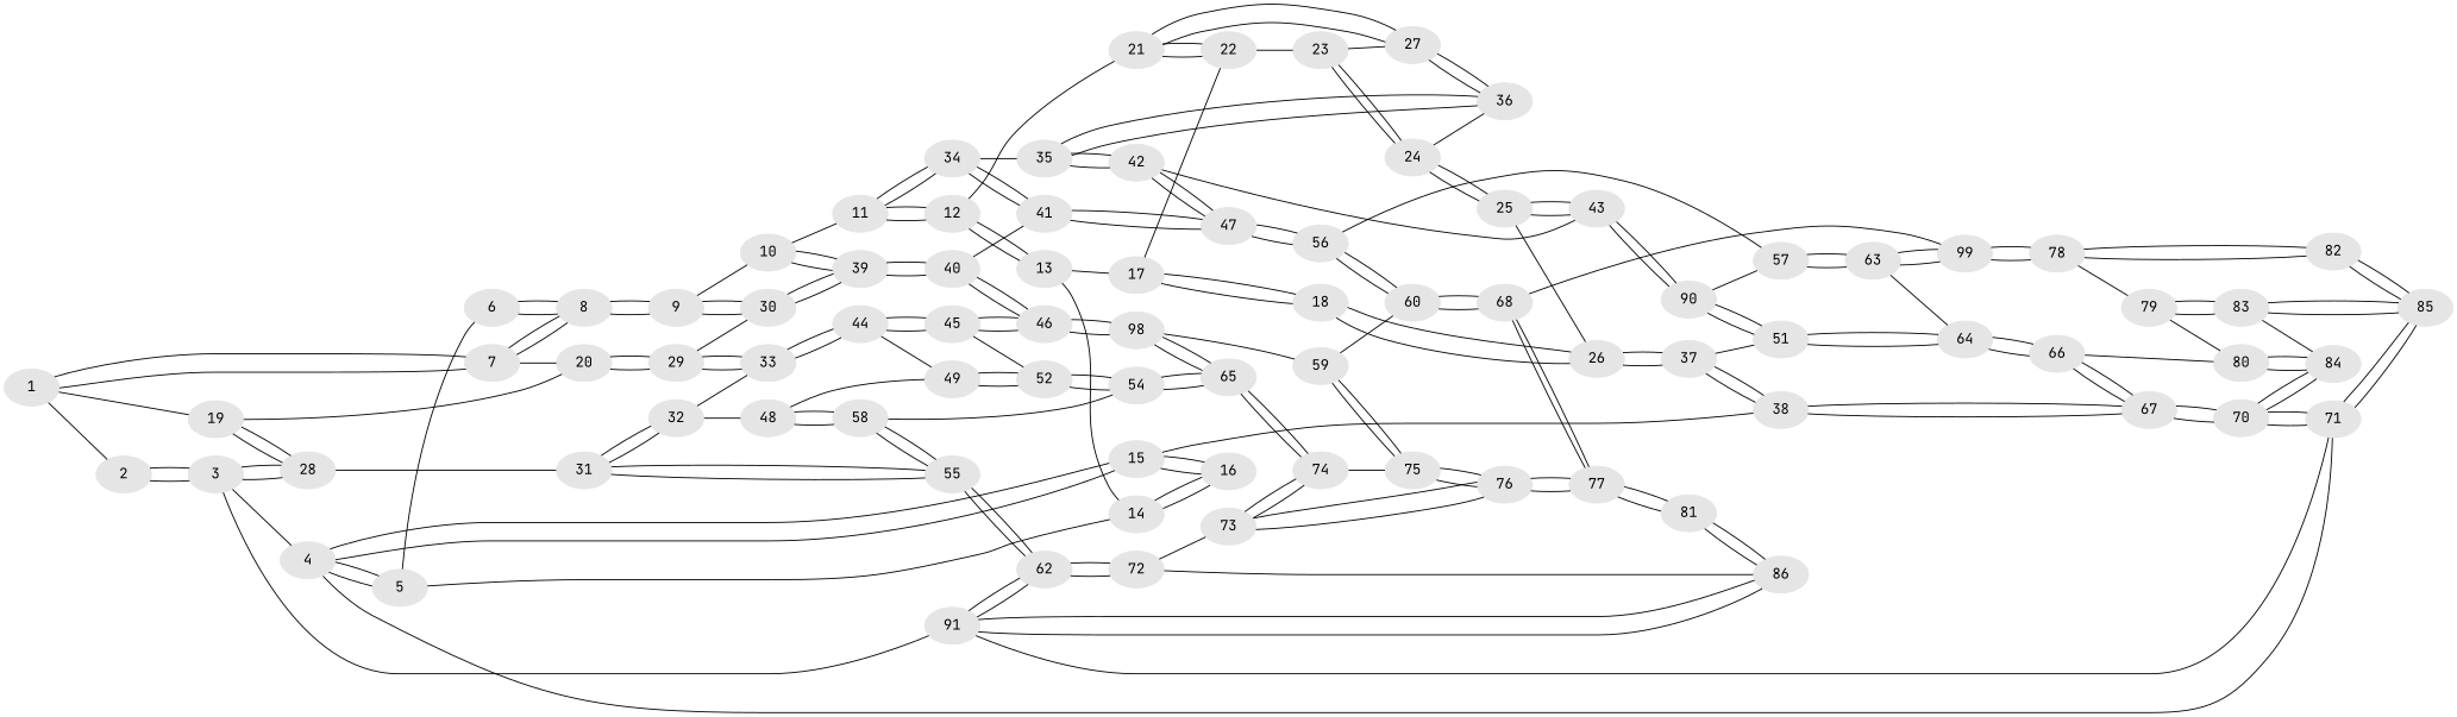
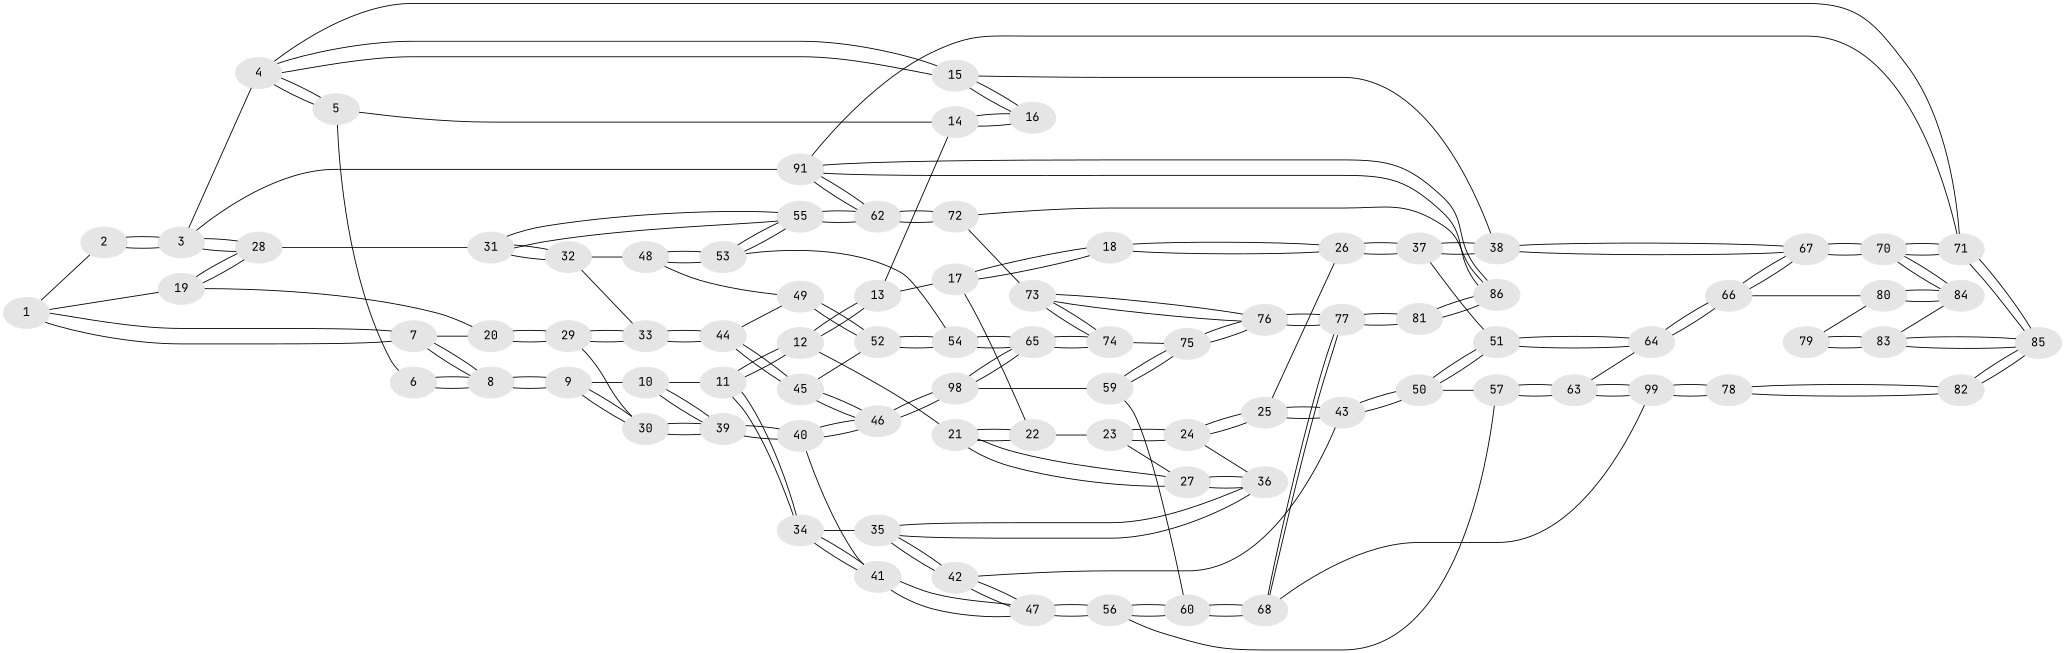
  graph {
    fontname="JetBrains Mono"
    rankdir=LR
    node [color=gray90 fontname="JetBrains Mono" style=filled]
    edge [fontname="JetBrains Mono"]
    1
    2
    7
    19
    3
    8
    20
    4
    28
    n10 [label=91]
    5
    15
    71
    31
    62
    86
    6
    14
    16
    38
    85
    9
    29
    10
    30
    11
    39
    12
    34
    40
    13
    21
    35
    41
    17
    22
    27
    18
    67
    26
    23
    37
    33
    36
    24
    25
    43
-   50 [label=90]
+   50
    51
    32
    55
    44
    48
    49
-   53 [label=58]
+   53
    45
    42
    47
    64
    70
    46
    n62 [label=98]
    56
    57
    52
    54
    65
    59
    60
    63
    66
    74
    72
    68
    n75 [label=99]
    75
    76
    77
    73
    78
    80
    84
    81
    79
    82
    83
    1 -- 2
    1 -- 7
    1 -- 7
    1 -- 19
    2 -- 3
    2 -- 3
    7 -- 8
    7 -- 8
    7 -- 20
    19 -- 20
    19 -- 28
    19 -- 28
    3 -- 4
    3 -- 28
    3 -- 28
    3 -- n10
    8 -- 9
    8 -- 9
    20 -- 29
    20 -- 29
    4 -- 5
    4 -- 5
    4 -- 15
    4 -- 15
    4 -- 71
    28 -- 31
    n10 -- 71
    n10 -- 62
    n10 -- 62
    n10 -- 86
    n10 -- 86
    5 -- 6
    5 -- 14
    15 -- 16
    15 -- 16
    15 -- 38
    71 -- 85
    71 -- 85
    31 -- 32
    31 -- 32
    31 -- 55
    31 -- 55
    62 -- 72
    62 -- 72
    6 -- 8
    6 -- 8
    14 -- 16
    14 -- 16
    38 -- 67
    38 -- 67
    9 -- 10
    9 -- 30
    9 -- 30
    29 -- 30
    29 -- 33
    29 -- 33
    10 -- 11
    10 -- 39
    10 -- 39
    30 -- 39
    30 -- 39
    11 -- 12
    11 -- 12
    11 -- 34
    11 -- 34
    39 -- 40
    39 -- 40
    12 -- 13
    12 -- 13
    12 -- 21
    34 -- 35
    34 -- 41
    34 -- 41
    40 -- 41
    40 -- 46
    40 -- 46
    13 -- 14
    13 -- 17
    21 -- 22
    21 -- 22
    21 -- 27
    21 -- 27
    35 -- 36
    35 -- 36
    35 -- 42
    35 -- 42
    41 -- 47
    41 -- 47
    17 -- 22
    17 -- 18
    17 -- 18
    22 -- 23
    27 -- 36
    27 -- 36
    18 -- 26
    18 -- 26
    67 -- 70
    67 -- 70
    26 -- 37
    26 -- 37
    23 -- 27
    23 -- 24
    23 -- 24
    37 -- 38
    37 -- 38
    37 -- 51
    33 -- 44
    33 -- 44
    24 -- 36
    24 -- 25
    24 -- 25
    25 -- 26
    25 -- 43
    25 -- 43
    43 -- 50
    43 -- 50
    50 -- 51
    50 -- 51
    50 -- 57
    51 -- 64
    51 -- 64
    32 -- 33
    32 -- 48
    55 -- 62
    55 -- 62
    44 -- 49
    44 -- 45
    44 -- 45
    48 -- 49
    48 -- 53
    48 -- 53
    49 -- 52
    49 -- 52
    53 -- 55
    53 -- 55
    53 -- 54
    45 -- 46
    45 -- 46
    45 -- 52
    42 -- 43
    42 -- 47
    42 -- 47
    47 -- 56
    47 -- 56
    64 -- 66
    64 -- 66
    70 -- 71
    70 -- 71
    70 -- 84
    70 -- 84
    46 -- n62
    46 -- n62
    n62 -- 65
    n62 -- 65
    n62 -- 59
    56 -- 57
    56 -- 60
    56 -- 60
    57 -- 63
    57 -- 63
    52 -- 54
    52 -- 54
    54 -- 65
    54 -- 65
    65 -- 74
    65 -- 74
    59 -- 60
    59 -- 75
    59 -- 75
    60 -- 68
    60 -- 68
    63 -- 64
    63 -- n75
    63 -- n75
    66 -- 67
    66 -- 67
    66 -- 80
    74 -- 75
    72 -- 86
    72 -- 73
    68 -- n75
    68 -- 77
    68 -- 77
    n75 -- 78
    n75 -- 78
    75 -- 76
    75 -- 76
    76 -- 77
    76 -- 77
    77 -- 81
    77 -- 81
    73 -- 74
    73 -- 74
    73 -- 76
    73 -- 76
-   78 -- 79
    78 -- 82
    78 -- 82
    80 -- 84
    80 -- 84
    81 -- 86
    81 -- 86
    79 -- 80
    79 -- 83
    79 -- 83
    82 -- 85
    82 -- 85
    83 -- 85
    83 -- 85
    83 -- 84
  }
